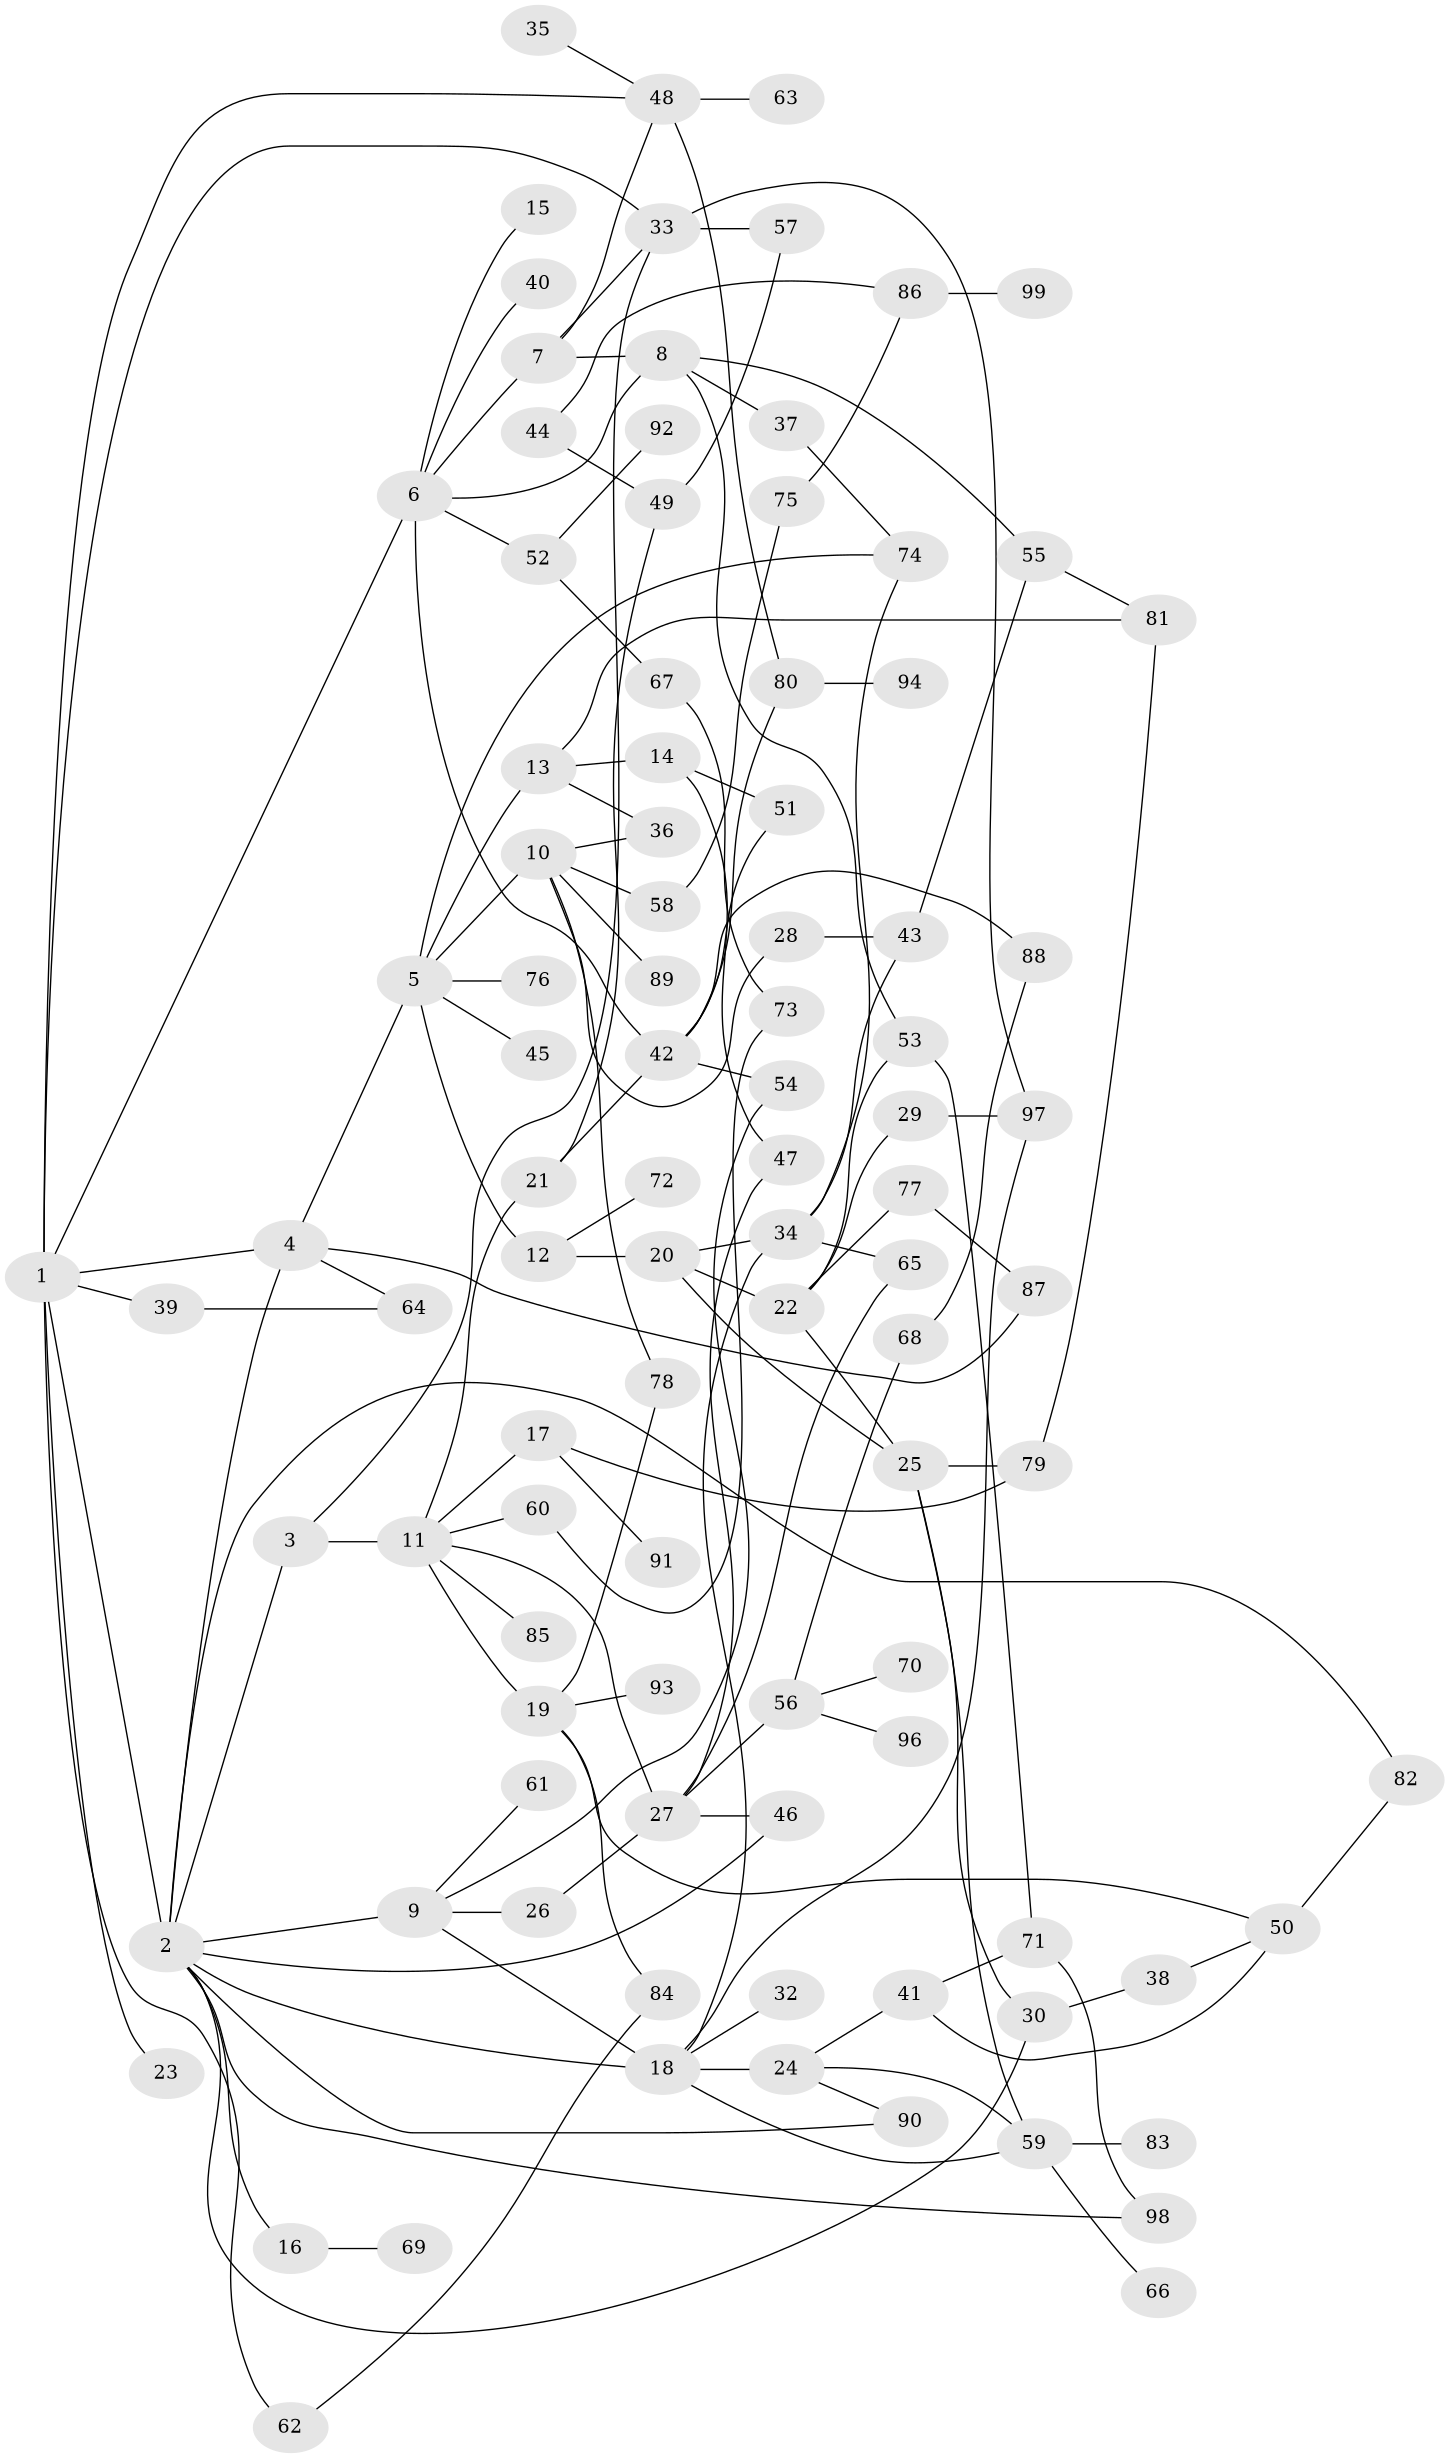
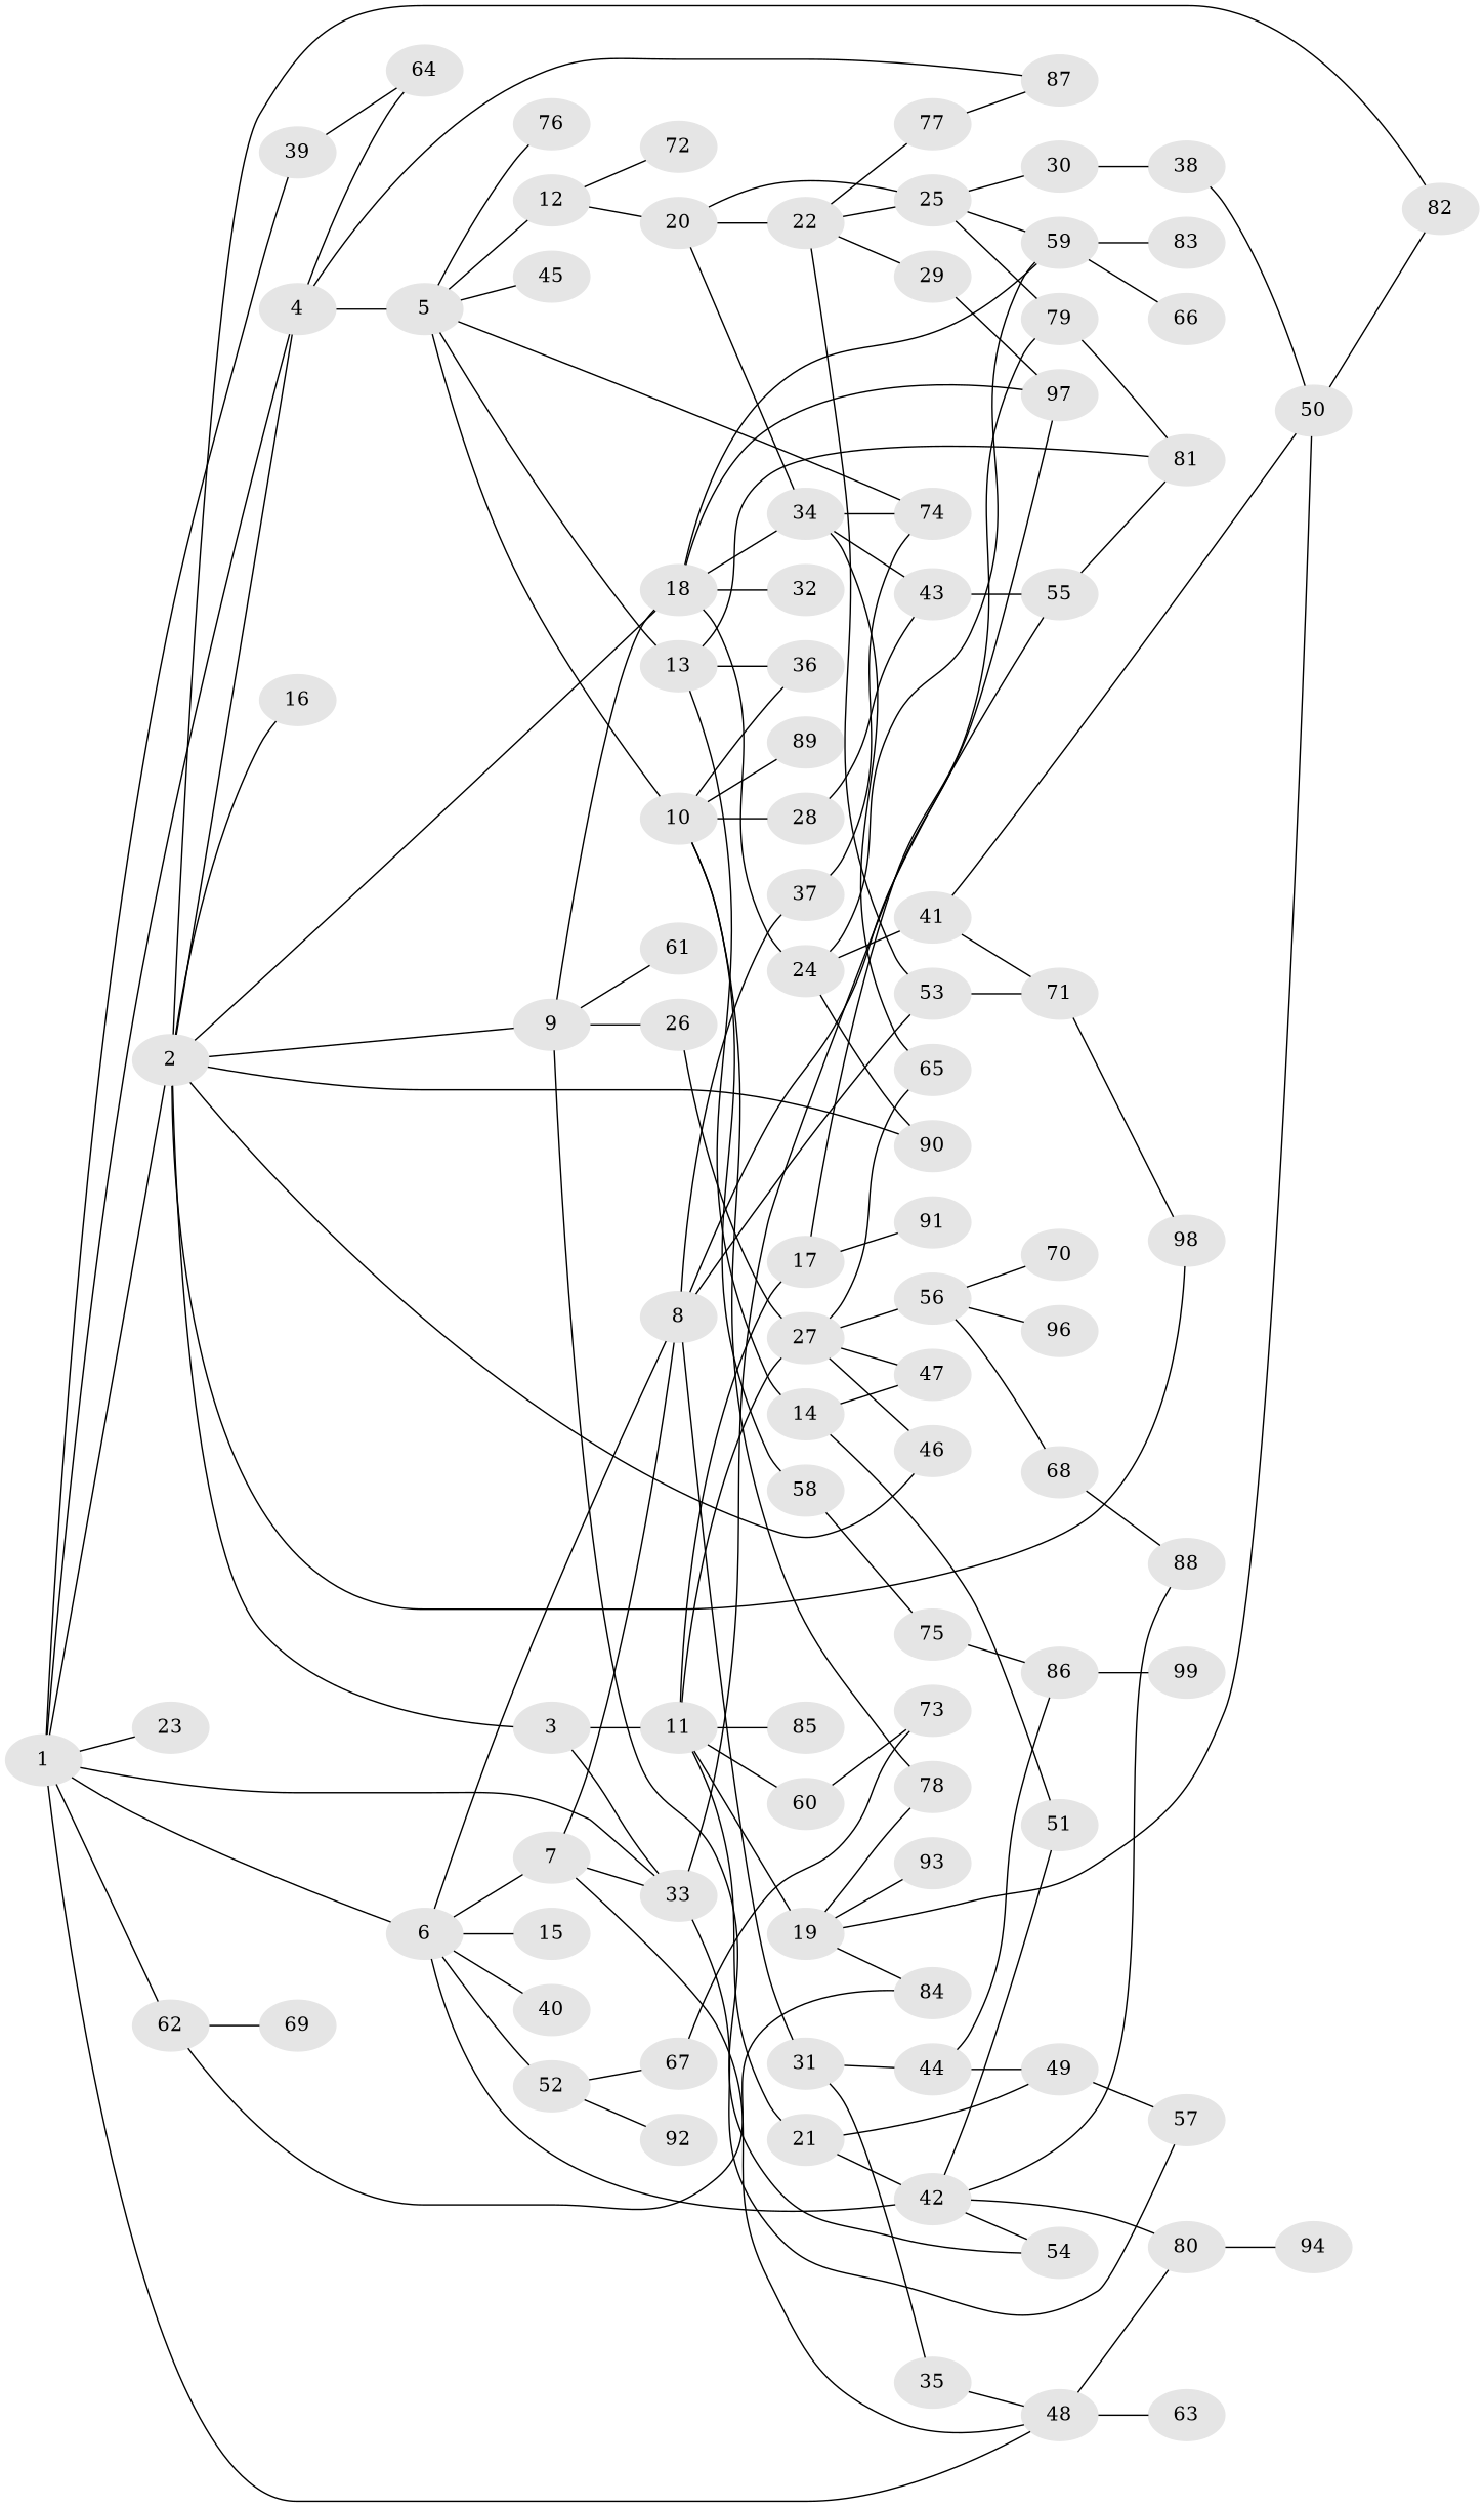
  graph {
    rankdir=LR
    node [color=gray90 style=filled]
    1
    2
    4
    6
    23
    33
    39
    48
    62
    3
    9
    16
    18
    30
    46
    82
    90
    98
    5
    64
    87
    7
    8
    15
    40
    42
    52
    97
    57
    80
    63
    84
    69
    11
    26
    54
    61
    24
    32
    34
    59
    38
    17
    19
    21
    27
    60
    85
    10
    12
    13
    45
    74
    76
    28
    36
    58
    78
    89
    20
    72
    14
    81
+   31
    37
    53
    55
    51
    88
    67
    92
    35
    44
    71
    43
    75
    79
    91
    50
    93
    49
    47
    56
    65
    73
    22
    25
    41
    66
    83
    29
    77
    68
    70
    96
    86
    94
    n98 [label=99]
    1 -- 2
    1 -- 4
    1 -- 6
    1 -- 23
    1 -- 33
    1 -- 39
    1 -- 48
    1 -- 62
    2 -- 4
    2 -- 3
    2 -- 9
    2 -- 16
    2 -- 18
-   2 -- 30
    2 -- 46
    2 -- 82
    2 -- 90
    2 -- 98
    4 -- 5
    4 -- 64
    4 -- 87
    6 -- 7
    6 -- 8
    6 -- 15
    6 -- 40
    6 -- 42
    6 -- 52
    33 -- 97
    33 -- 57
    39 -- 64
    48 -- 80
    48 -- 63
    62 -- 84
-   16 -- 69
+   62 -- 69
    3 -- 33
    3 -- 11
    9 -- 18
    9 -- 26
    9 -- 54
    9 -- 61
    18 -- 97
    18 -- 24
    18 -- 32
    18 -- 34
    18 -- 59
    30 -- 38
    5 -- 10
    5 -- 12
    5 -- 13
    5 -- 45
    5 -- 74
    5 -- 76
    7 -- 33
    7 -- 48
    7 -- 8
+   8 -- 31
    8 -- 37
    8 -- 53
    8 -- 55
    42 -- 80
    42 -- 54
    42 -- 51
    42 -- 88
    52 -- 67
    52 -- 92
    80 -- 94
    11 -- 17
    11 -- 19
    11 -- 21
    11 -- 27
    11 -- 60
    11 -- 85
    26 -- 27
    24 -- 90
    24 -- 59
    24 -- 41
    34 -- 74
    34 -- 43
    34 -- 65
    59 -- 66
    59 -- 83
    38 -- 50
    17 -- 79
    17 -- 91
    19 -- 84
    19 -- 78
    19 -- 50
    19 -- 93
    21 -- 42
    21 -- 49
    27 -- 46
    27 -- 47
    27 -- 56
    27 -- 65
    60 -- 73
    10 -- 28
    10 -- 36
    10 -- 58
    10 -- 78
    10 -- 89
    12 -- 20
    12 -- 72
    13 -- 36
    13 -- 14
    13 -- 81
    28 -- 43
    58 -- 75
    20 -- 34
    20 -- 22
    20 -- 25
    14 -- 51
    14 -- 47
+   31 -- 35
+   31 -- 44
    37 -- 74
    53 -- 71
    55 -- 81
    67 -- 73
    35 -- 48
    44 -- 49
    44 -- 86
    71 -- 98
    43 -- 55
    75 -- 86
    79 -- 81
    50 -- 82
    49 -- 57
    56 -- 68
    56 -- 70
    56 -- 96
    22 -- 53
    22 -- 25
    22 -- 29
    22 -- 77
    25 -- 30
    25 -- 59
    25 -- 79
    41 -- 71
    41 -- 50
    29 -- 97
    77 -- 87
    68 -- 88
    86 -- n98
  }
